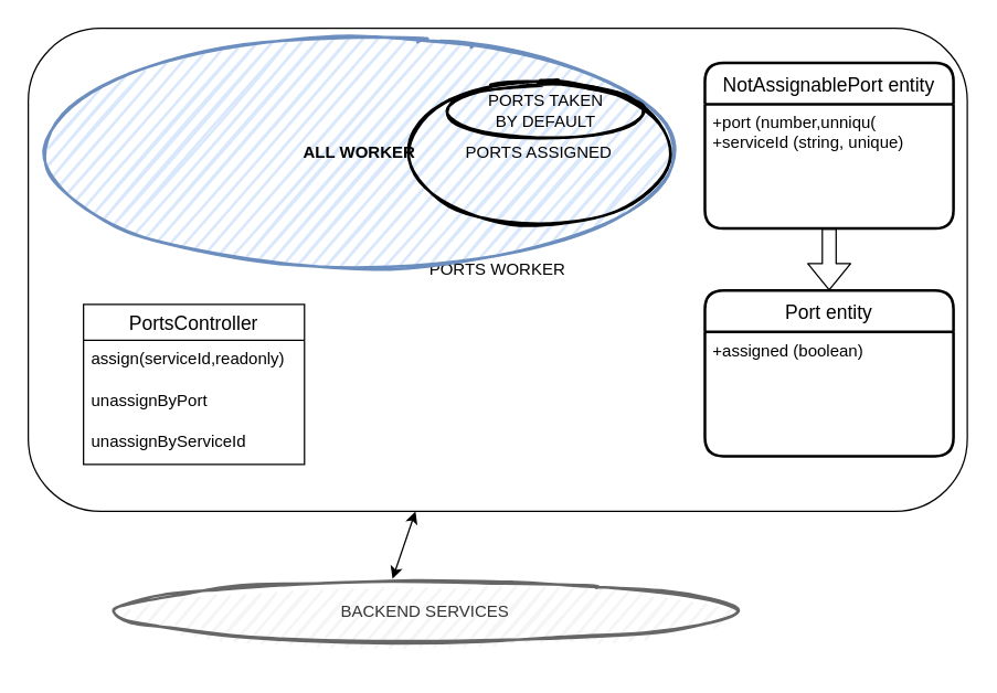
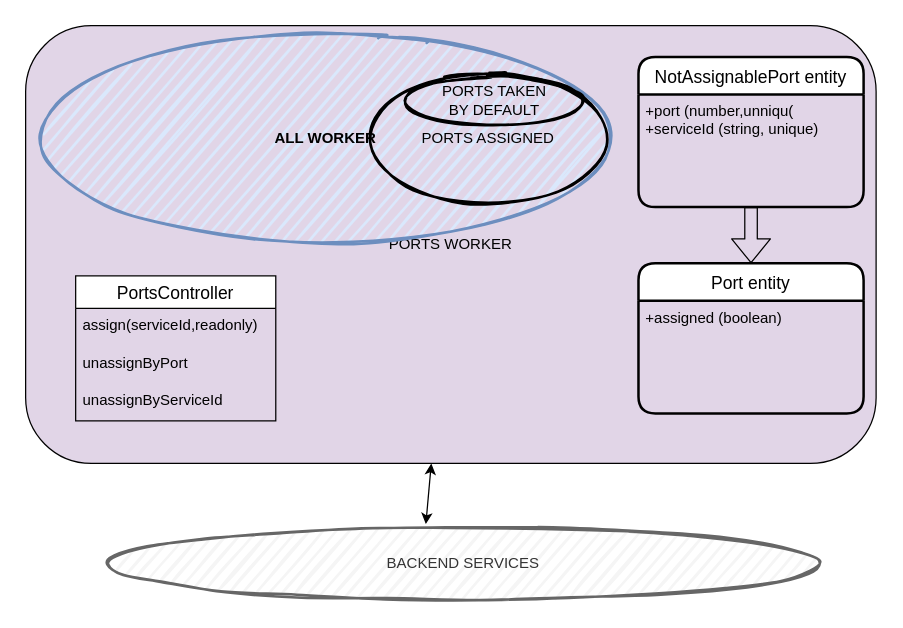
  <mxCell id="0" />
  <mxCell id="1" parent="0" />
- <mxCell id="2" value="PORTS WORKER" style="rounded=1;whiteSpace=wrap;html=1;" parent="1" vertex="1"><mxGeometry y="20" width="680" height="350" as="geometry" x="20" /></mxCell>
+ <mxCell id="2" value="PORTS WORKER" style="rounded=1;whiteSpace=wrap;html=1;fillColor=#e1d5e7;" parent="1" vertex="1"><mxGeometry y="20" width="680" height="350" as="geometry" x="20" /></mxCell>
  <mxCell id="3" value="&lt;b&gt;ALL WORKER&lt;/b&gt;" style="ellipse;whiteSpace=wrap;html=1;strokeWidth=2;fillWeight=2;hachureGap=8;fillColor=#dae8fc;fillStyle=dots;sketch=1;strokeColor=#6c8ebf;" parent="1" vertex="1"><mxGeometry y="30" width="480" height="160" as="geometry" x="20" /></mxCell>
  <mxCell id="4" value="PORTS ASSIGNED" style="ellipse;whiteSpace=wrap;html=1;strokeWidth=2;fillWeight=2;hachureGap=8;fillColor=none;fillStyle=dots;sketch=1;" parent="1" vertex="1"><mxGeometry x="290" y="55" width="200" height="110" as="geometry" /></mxCell>
  <mxCell id="5" value="PORTS TAKEN&lt;br&gt;BY DEFAULT" style="ellipse;whiteSpace=wrap;html=1;strokeWidth=2;fillWeight=2;hachureGap=8;fillColor=none;fillStyle=dots;sketch=1;" parent="1" vertex="1"><mxGeometry x="320" y="60" width="150" height="40" as="geometry" /></mxCell>
- <mxCell id="6" value="BACKEND SERVICES" style="ellipse;whiteSpace=wrap;html=1;strokeWidth=2;fillWeight=2;hachureGap=8;fillColor=#f5f5f5;fillStyle=dots;sketch=1;fontColor=#333333;strokeColor=#666666;" parent="1" vertex="1"><mxGeometry x="70" y="420" width="475" height="45" as="geometry" /></mxCell>
+ <mxCell id="6" value="BACKEND SERVICES" style="ellipse;whiteSpace=wrap;html=1;strokeWidth=2;fillWeight=2;hachureGap=8;fillColor=#f5f5f5;fillStyle=dots;sketch=1;fontColor=#333333;strokeColor=#666666;" parent="1" vertex="1"><mxGeometry x="70" y="420" width="600" height="60" as="geometry" /></mxCell>
  <mxCell id="7" value="PortsController" style="swimlane;fontStyle=0;childLayout=stackLayout;horizontal=1;startSize=26;horizontalStack=0;resizeParent=1;resizeParentMax=0;resizeLast=0;collapsible=1;marginBottom=0;align=center;fontSize=14;" parent="1" vertex="1"><mxGeometry x="60" y="220" width="160" height="116" as="geometry" /></mxCell>
  <mxCell id="8" value="assign(serviceId,readonly)" style="text;strokeColor=none;fillColor=none;spacingLeft=4;spacingRight=4;overflow=hidden;rotatable=0;points=[[0,0.5],[1,0.5]];portConstraint=eastwest;fontSize=12;" parent="7" vertex="1"><mxGeometry y="26" width="160" height="30" as="geometry" /></mxCell>
  <mxCell id="9" value="unassignByPort&#10;" style="text;strokeColor=none;fillColor=none;spacingLeft=4;spacingRight=4;overflow=hidden;rotatable=0;points=[[0,0.5],[1,0.5]];portConstraint=eastwest;fontSize=12;" parent="7" vertex="1"><mxGeometry y="56" width="160" height="30" as="geometry" /></mxCell>
  <mxCell id="10" value="unassignByServiceId" style="text;strokeColor=none;fillColor=none;spacingLeft=4;spacingRight=4;overflow=hidden;rotatable=0;points=[[0,0.5],[1,0.5]];portConstraint=eastwest;fontSize=12;" parent="7" vertex="1"><mxGeometry y="86" width="160" height="30" as="geometry" /></mxCell>
  <mxCell id="11" value="" style="endArrow=classic;startArrow=classic;html=1;exitX=0.45;exitY=-0.025;exitDx=0;exitDy=0;exitPerimeter=0;" parent="1" source="6" target="2" edge="1"><mxGeometry width="50" height="50" relative="1" as="geometry"><mxPoint x="160" y="370" as="sourcePoint" /><mxPoint x="210" y="320" as="targetPoint" /></mxGeometry></mxCell>
  <mxCell id="12" value="NotAssignablePort entity" style="swimlane;childLayout=stackLayout;horizontal=1;startSize=30;horizontalStack=0;rounded=1;fontSize=14;fontStyle=0;strokeWidth=2;resizeParent=0;resizeLast=1;shadow=0;dashed=0;align=center;" vertex="1" parent="1"><mxGeometry x="510" y="45" width="180" height="120" as="geometry" /></mxCell>
  <mxCell id="13" value="+port (number,unniqu(&#10;+serviceId (string, unique)" style="align=left;strokeColor=none;fillColor=none;spacingLeft=4;fontSize=12;verticalAlign=top;resizable=0;rotatable=0;part=1;" vertex="1" parent="12"><mxGeometry y="30" width="180" height="90" as="geometry" /></mxCell>
  <mxCell id="14" value="Port entity" style="swimlane;childLayout=stackLayout;horizontal=1;startSize=30;horizontalStack=0;rounded=1;fontSize=14;fontStyle=0;strokeWidth=2;resizeParent=0;resizeLast=1;shadow=0;dashed=0;align=center;" vertex="1" parent="1"><mxGeometry x="510" y="210" width="180" height="120" as="geometry" /></mxCell>
  <mxCell id="15" value="+assigned (boolean)" style="align=left;strokeColor=none;fillColor=none;spacingLeft=4;fontSize=12;verticalAlign=top;resizable=0;rotatable=0;part=1;" vertex="1" parent="14"><mxGeometry y="30" width="180" height="90" as="geometry" /></mxCell>
  <mxCell id="16" value="" style="edgeStyle=none;shape=flexArrow;html=1;" edge="1" parent="1" source="13"><mxGeometry relative="1" as="geometry"><mxPoint x="600" y="210" as="targetPoint" /></mxGeometry></mxCell>
